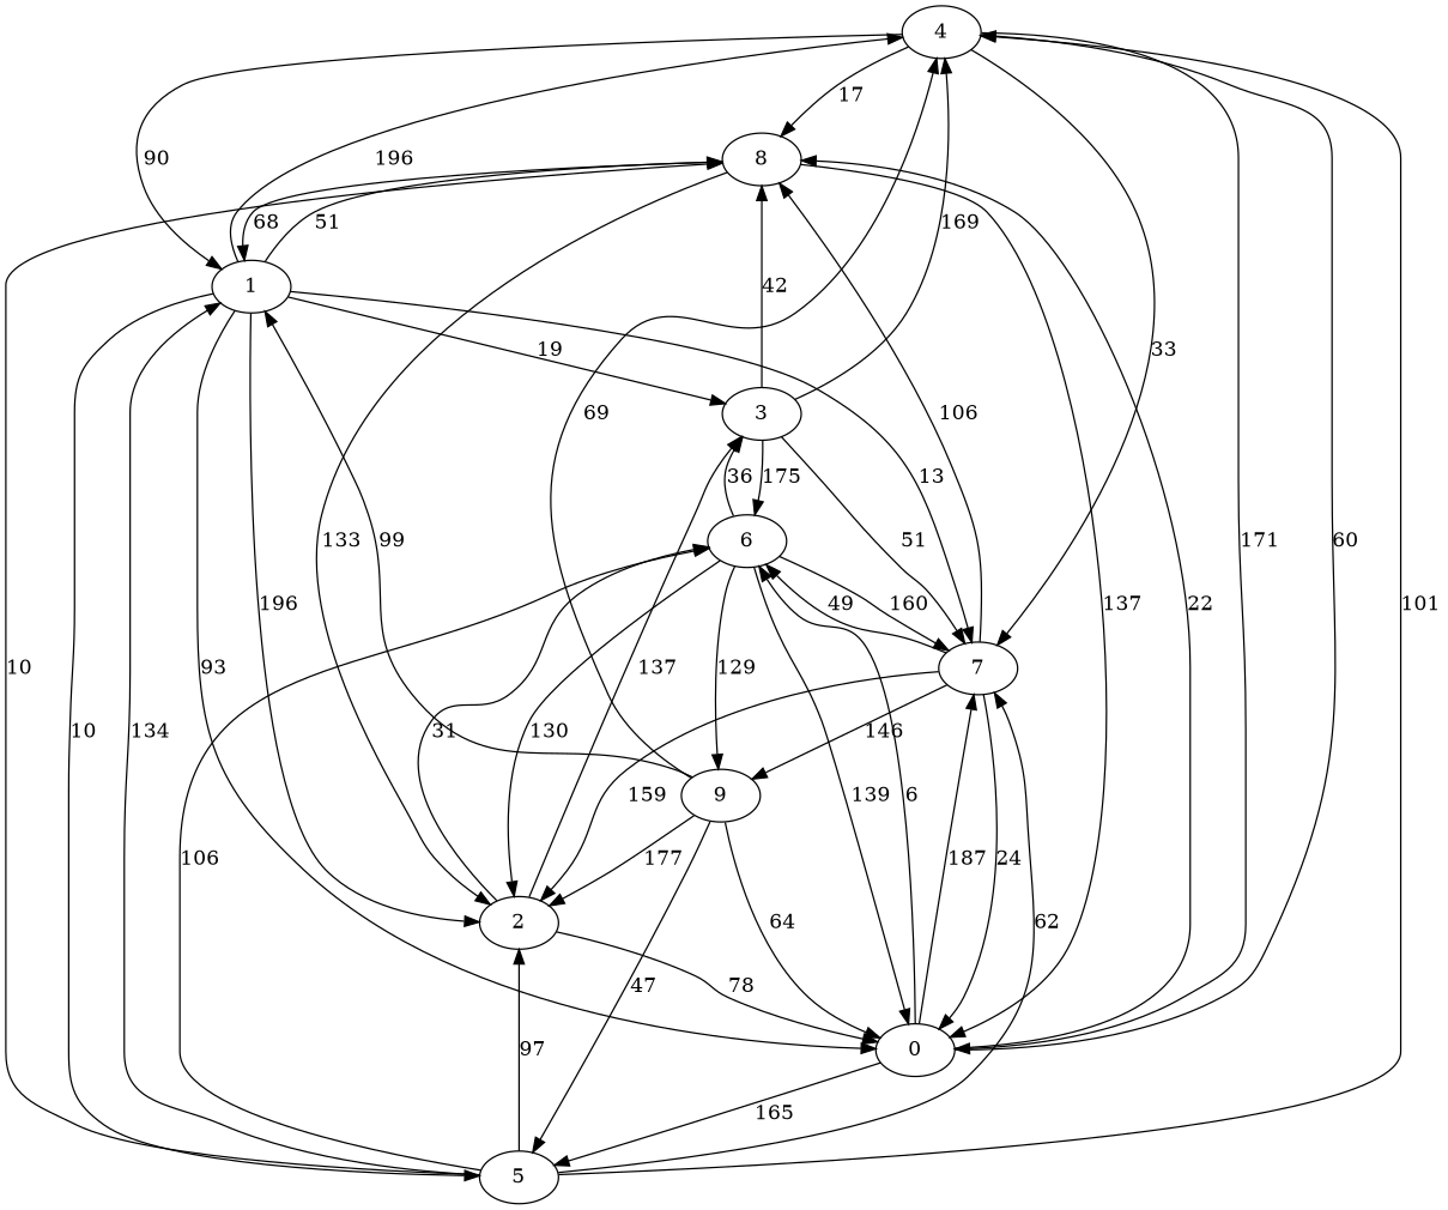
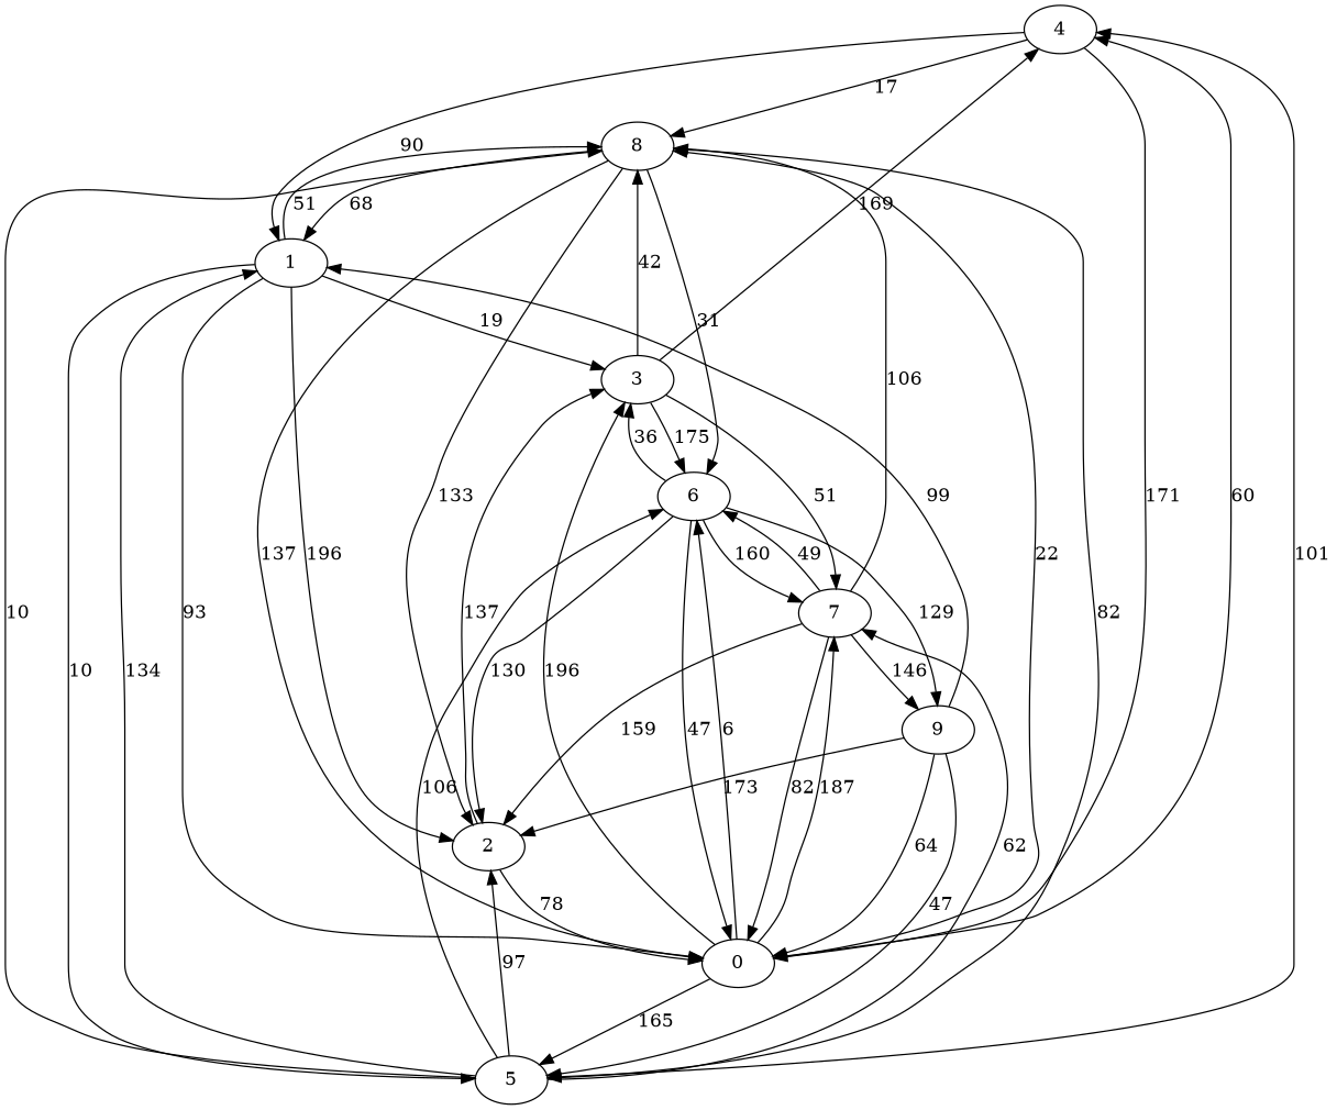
  digraph {
    4
    8
    1
    7
    0
    5
    2
    3
    9
    6
    4 -> 8 [label=17]
    4 -> 1 [label=90]
-   4 -> 7 [label=33]
    4 -> 0 [label=171]
    8 -> 1 [label=68]
    8 -> 0 [label=137]
+   8 -> 5 [label=82]
    8 -> 2 [label=133]
-   1 -> 4 [label=196]
    1 -> 8 [label=51]
-   1 -> 7 [label=13]
    1 -> 0 [label=93]
    1 -> 5 [label=10]
    1 -> 2 [label=196]
    1 -> 3 [label=19]
    7 -> 8 [label=106]
-   7 -> 0 [label=24]
+   7 -> 0 [label=82]
    7 -> 2 [label=159]
    7 -> 9 [label=146]
    7 -> 6 [label=49]
    0 -> 4 [label=60]
    0 -> 8 [label=22]
    0 -> 7 [label=187]
    0 -> 5 [label=165]
+   0 -> 3 [label=196]
    0 -> 6 [label=6]
    5 -> 4 [label=101]
    5 -> 8 [label=10]
    5 -> 1 [label=134]
    5 -> 7 [label=62]
    5 -> 2 [label=97]
    5 -> 6 [label=106]
    2 -> 0 [label=78]
    2 -> 3 [label=137]
-   2 -> 6 [label=31]
+   8 -> 6 [label=31]
    3 -> 4 [label=169]
    3 -> 8 [label=42]
    3 -> 7 [label=51]
    3 -> 6 [label=175]
-   9 -> 4 [label=69]
    9 -> 1 [label=99]
    9 -> 0 [label=64]
    9 -> 5 [label=47]
-   9 -> 2 [label=177]
+   9 -> 2 [label=173]
    6 -> 7 [label=160]
-   6 -> 0 [label=139]
+   6 -> 0 [label=47]
    6 -> 2 [label=130]
    6 -> 3 [label=36]
    6 -> 9 [label=129]
  }
